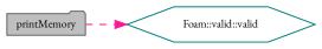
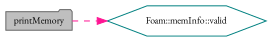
  digraph {
    rankdir=LR
    fontname="EB Garamond"
    node [fontname="EB Garamond" fontsize=10]
    n1 [color=gray40 fillcolor=grey75 fontcolor=black height=0.2 label=printMemory shape=folder style=filled width=0.4]
-   n2 [color=teal height=0.2 label="Foam::valid::valid" shape=hexagon width=0.4]
+   n2 [color=teal height=0.2 label="Foam::memInfo::valid" shape=hexagon width=0.4]
    n1 -> n2 [color=deeppink fontname="EB Garamond" fontsize=10 labelfontname=Helvetica labelfontsize=10 style=dashed]
  }
